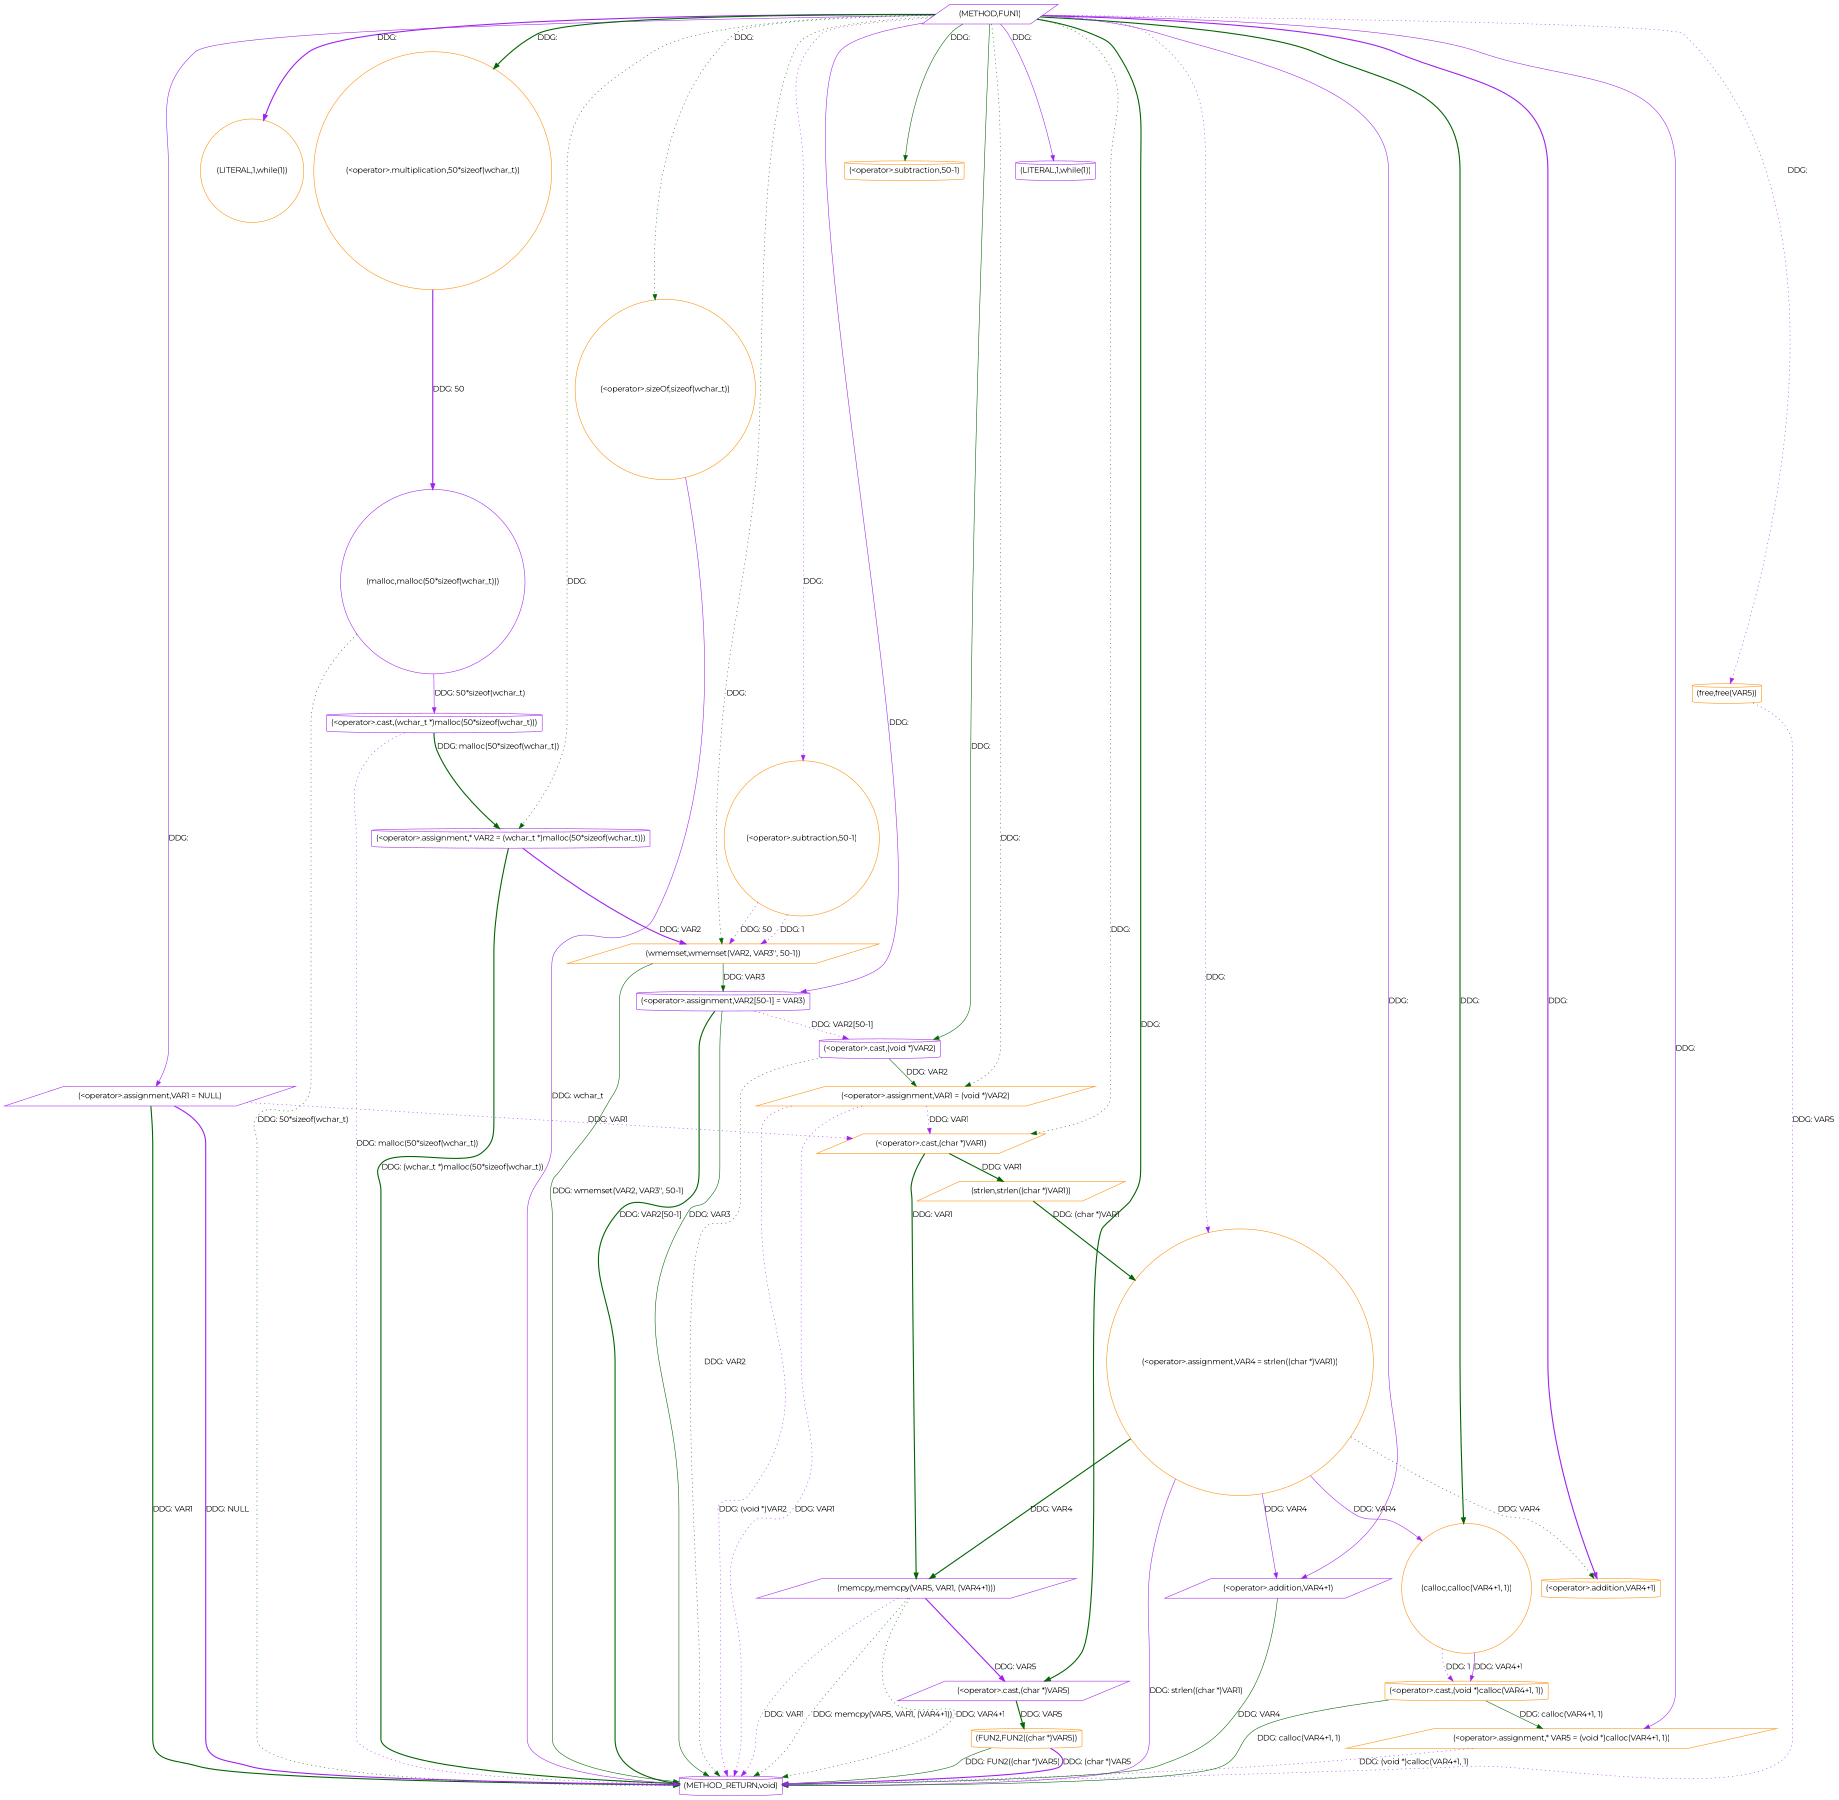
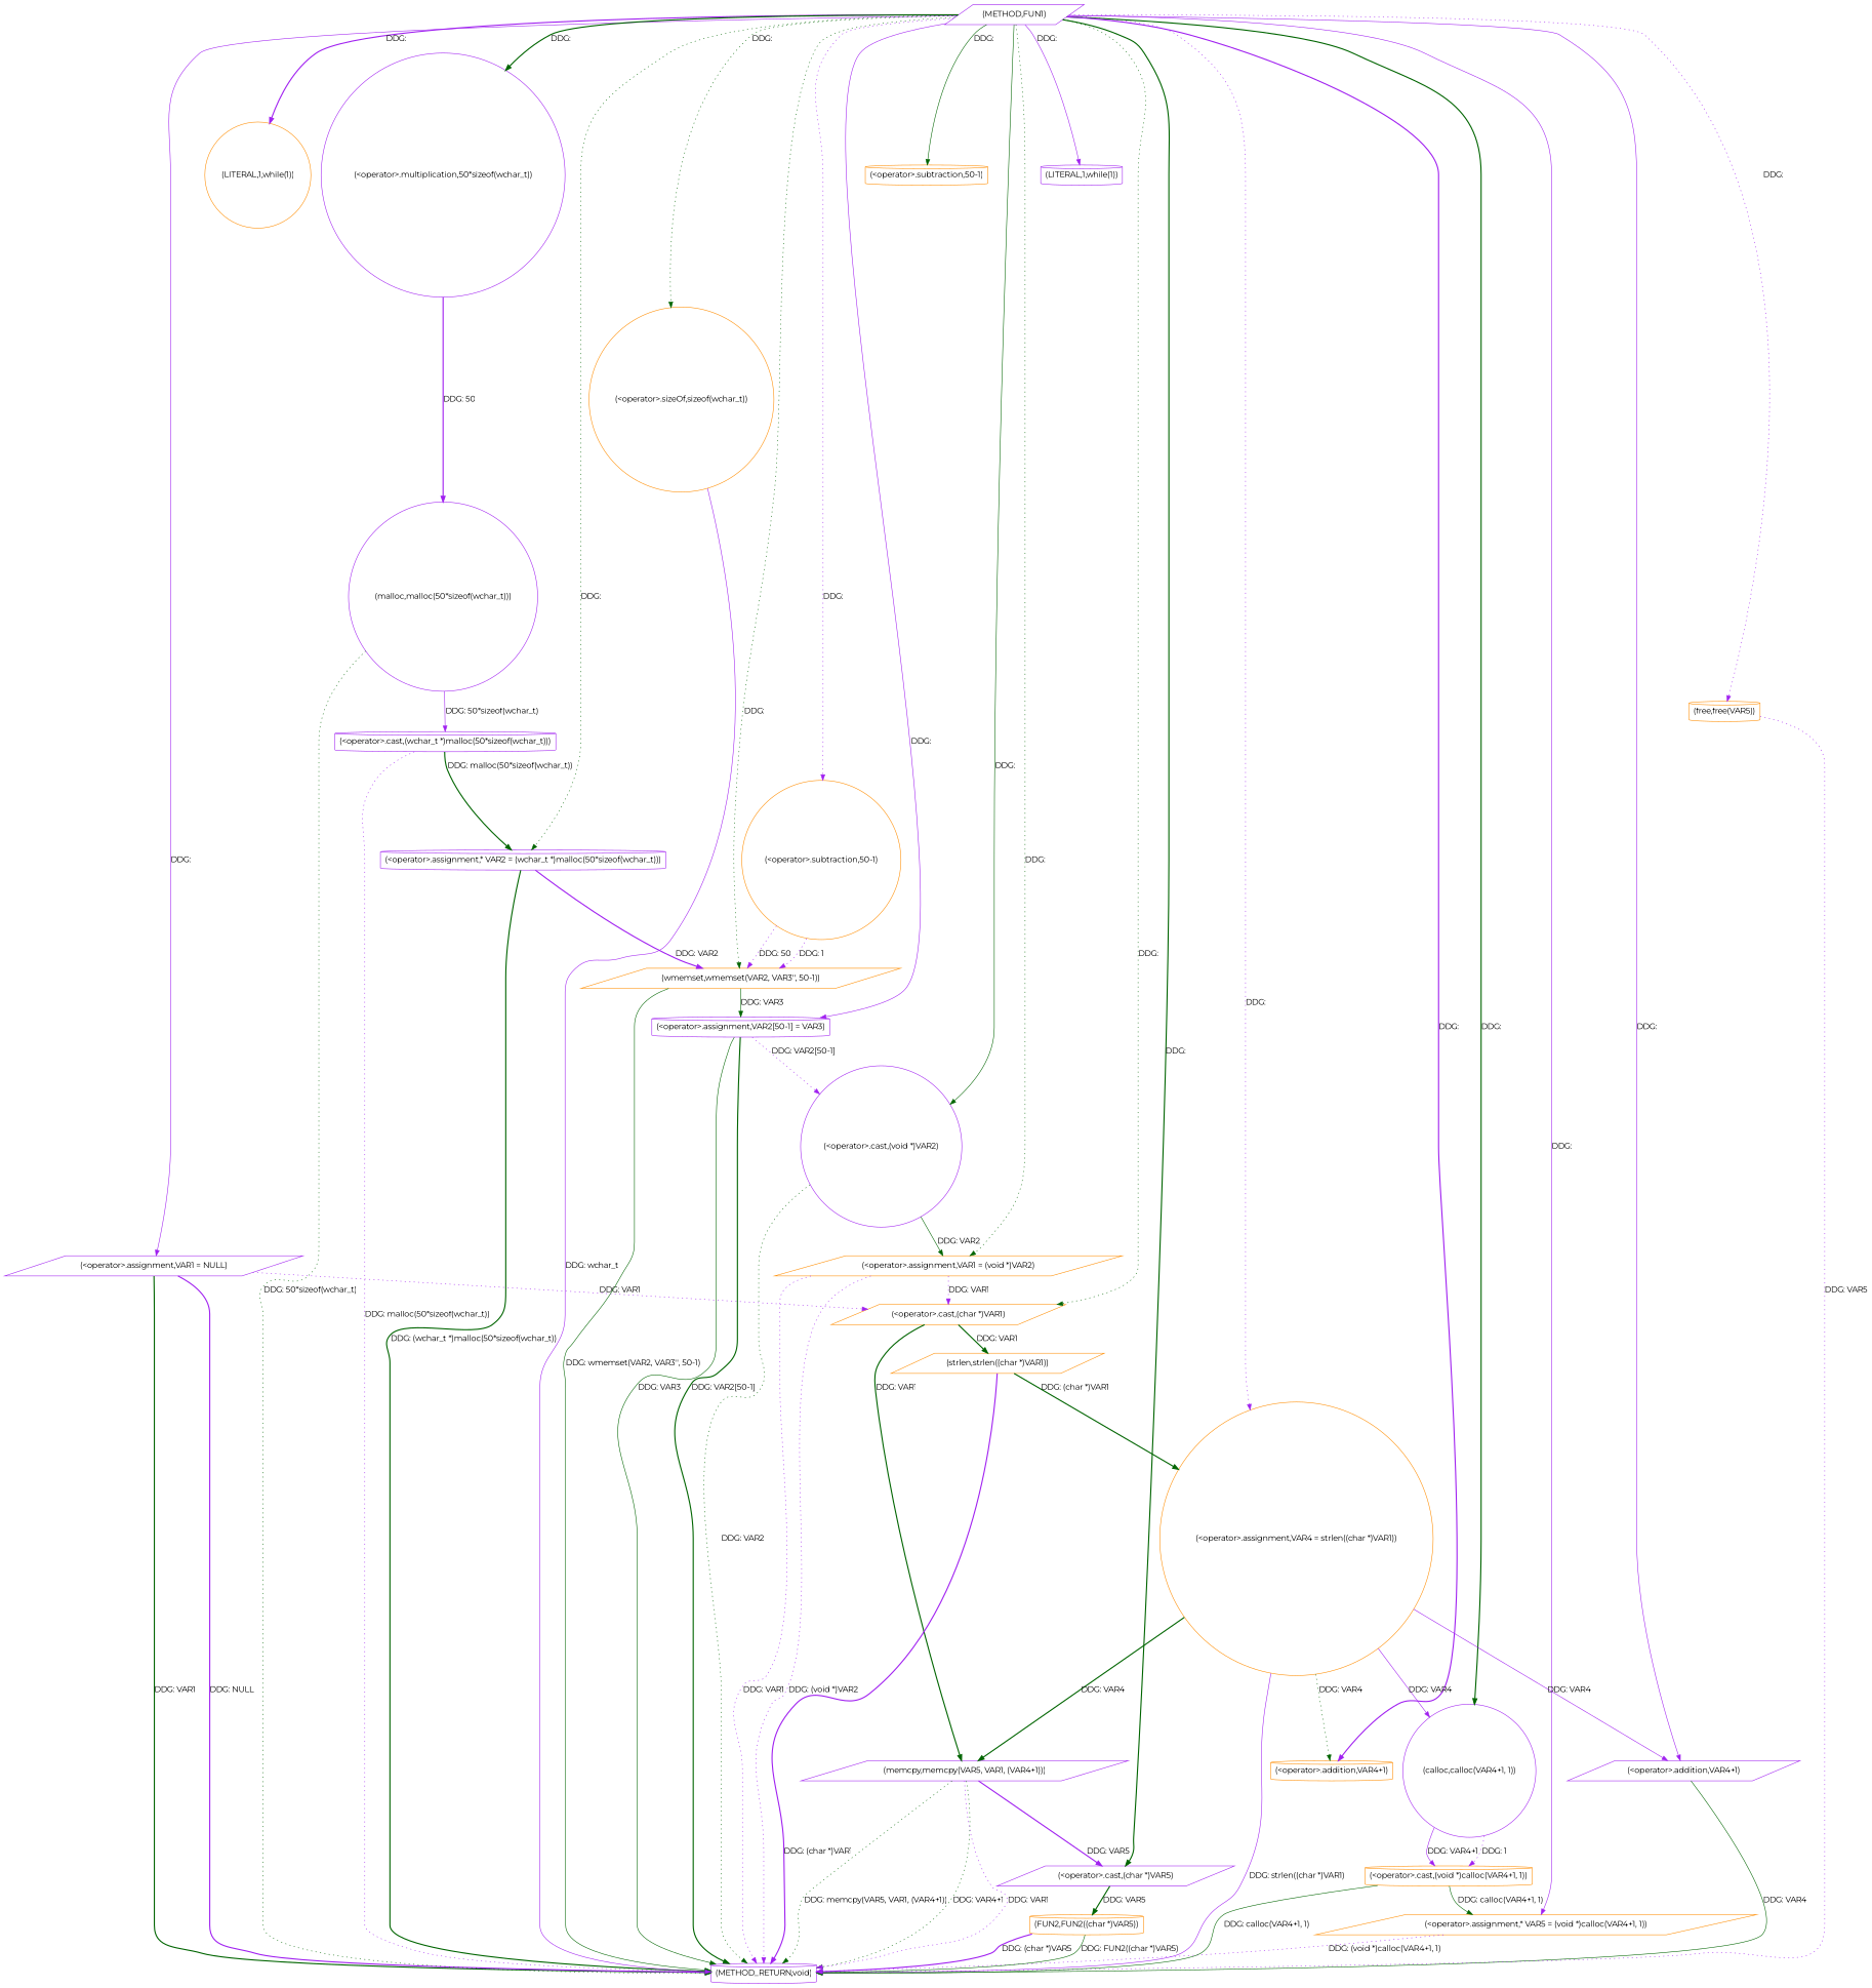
  digraph {
    fontname=Montserrat
    node [color=darkorange fontname=Montserrat shape=cylinder]
    edge [color=purple fontname=Montserrat style=dotted]
    n1 [color=purple label="(METHOD,FUN1)" shape=parallelogram]
    n2 [color=purple label="(<operator>.assignment,VAR1 = NULL)" shape=parallelogram]
    n3 [label="(LITERAL,1,while(1))" shape=circle]
    n4 [color=purple label="(<operator>.assignment,* VAR2 = (wchar_t *)malloc(50*sizeof(wchar_t)))"]
-   n5 [label="(<operator>.multiplication,50*sizeof(wchar_t))" shape=circle]
+   n5 [color=purple label="(<operator>.multiplication,50*sizeof(wchar_t))" shape=circle]
    n6 [label="(<operator>.sizeOf,sizeof(wchar_t))" shape=circle]
    n7 [label="(wmemset,wmemset(VAR2, VAR3'', 50-1))" shape=parallelogram]
    n8 [label="(<operator>.subtraction,50-1)" shape=circle]
    n9 [color=purple label="(<operator>.assignment,VAR2[50-1] = VAR3)"]
    n10 [label="(<operator>.subtraction,50-1)"]
    n11 [label="(<operator>.assignment,VAR1 = (void *)VAR2)" shape=parallelogram]
-   n12 [color=purple label="(<operator>.cast,(void *)VAR2)"]
+   n12 [color=purple label="(<operator>.cast,(void *)VAR2)" shape=circle]
    n13 [color=purple label="(LITERAL,1,while(1))"]
    n14 [label="(<operator>.assignment,VAR4 = strlen((char *)VAR1))" shape=circle]
    n15 [label="(<operator>.cast,(char *)VAR1)" shape=parallelogram]
    n16 [label="(<operator>.assignment,* VAR5 = (void *)calloc(VAR4+1, 1))" shape=parallelogram]
-   n17 [label="(calloc,calloc(VAR4+1, 1))" shape=circle]
+   n17 [color=purple label="(calloc,calloc(VAR4+1, 1))" shape=circle]
    n18 [label="(<operator>.addition,VAR4+1)"]
    n19 [color=purple label="(<operator>.addition,VAR4+1)" shape=parallelogram]
    n20 [color=purple label="(<operator>.cast,(char *)VAR5)" shape=parallelogram]
    n21 [label="(free,free(VAR5))"]
    n22 [color=purple label="(METHOD_RETURN,void)"]
    n23 [color=purple label="(malloc,malloc(50*sizeof(wchar_t)))" shape=circle]
    n24 [color=purple label="(memcpy,memcpy(VAR5, VAR1, (VAR4+1)))" shape=parallelogram]
    n25 [label="(strlen,strlen((char *)VAR1))" shape=parallelogram]
    n26 [label="(<operator>.cast,(void *)calloc(VAR4+1, 1))"]
    n27 [label="(FUN2,FUN2((char *)VAR5))"]
    n28 [color=purple label="(<operator>.cast,(wchar_t *)malloc(50*sizeof(wchar_t)))"]
    n1 -> n2 [label="DDG: " style=solid]
    n1 -> n3 [label="DDG: " style=bold]
    n1 -> n4 [color=darkgreen label="DDG: "]
    n1 -> n5 [color=darkgreen label="DDG: " style=bold]
    n1 -> n6 [color=darkgreen label="DDG: "]
    n1 -> n7 [color=darkgreen label="DDG: "]
    n1 -> n8 [label="DDG: "]
    n1 -> n9 [label="DDG: " style=solid]
    n1 -> n10 [color=darkgreen label="DDG: " style=solid]
    n1 -> n11 [color=darkgreen label="DDG: "]
    n1 -> n12 [color=darkgreen label="DDG: " style=solid]
    n1 -> n13 [label="DDG: " style=solid]
    n1 -> n14 [label="DDG: "]
    n1 -> n15 [color=darkgreen label="DDG: "]
    n1 -> n16 [label="DDG: " style=solid]
    n1 -> n17 [color=darkgreen label="DDG: " style=bold]
    n1 -> n18 [label="DDG: " style=bold]
    n1 -> n19 [label="DDG: " style=solid]
    n1 -> n20 [color=darkgreen label="DDG: " style=bold]
    n1 -> n21 [label="DDG: "]
    n2 -> n15 [label="DDG: VAR1"]
    n2 -> n22 [color=darkgreen label="DDG: VAR1" style=bold]
    n2 -> n22 [label="DDG: NULL" style=bold]
    n4 -> n7 [label="DDG: VAR2" style=bold]
    n4 -> n22 [color=darkgreen label="DDG: (wchar_t *)malloc(50*sizeof(wchar_t))" style=bold]
    n5 -> n23 [label="DDG: 50" style=bold]
    n6 -> n22 [label="DDG: wchar_t" style=solid]
    n7 -> n9 [color=darkgreen label="DDG: VAR3" style=solid]
    n7 -> n22 [color=darkgreen label="DDG: wmemset(VAR2, VAR3'', 50-1)" style=solid]
    n8 -> n7 [label="DDG: 50"]
    n8 -> n7 [label="DDG: 1"]
    n9 -> n12 [label="DDG: VAR2[50-1]"]
    n9 -> n22 [color=darkgreen label="DDG: VAR3" style=solid]
    n9 -> n22 [color=darkgreen label="DDG: VAR2[50-1]" style=bold]
    n11 -> n15 [label="DDG: VAR1"]
    n11 -> n22 [label="DDG: VAR1"]
    n11 -> n22 [label="DDG: (void *)VAR2"]
    n12 -> n11 [color=darkgreen label="DDG: VAR2" style=solid]
    n12 -> n22 [color=darkgreen label="DDG: VAR2"]
    n14 -> n17 [label="DDG: VAR4" style=solid]
    n14 -> n18 [color=darkgreen label="DDG: VAR4"]
    n14 -> n19 [label="DDG: VAR4" style=solid]
    n14 -> n22 [label="DDG: strlen((char *)VAR1)" style=solid]
    n14 -> n24 [color=darkgreen label="DDG: VAR4" style=bold]
    n15 -> n24 [color=darkgreen label="DDG: VAR1" style=bold]
    n15 -> n25 [color=darkgreen label="DDG: VAR1" style=bold]
    n16 -> n22 [label="DDG: (void *)calloc(VAR4+1, 1)"]
    n17 -> n26 [label="DDG: VAR4+1" style=solid]
    n17 -> n26 [label="DDG: 1"]
    n19 -> n22 [color=darkgreen label="DDG: VAR4" style=solid]
    n20 -> n27 [color=darkgreen label="DDG: VAR5" style=bold]
    n21 -> n22 [label="DDG: VAR5"]
    n23 -> n22 [color=darkgreen label="DDG: 50*sizeof(wchar_t)"]
    n23 -> n28 [label="DDG: 50*sizeof(wchar_t)" style=solid]
    n24 -> n20 [label="DDG: VAR5" style=bold]
    n24 -> n22 [color=darkgreen label="DDG: memcpy(VAR5, VAR1, (VAR4+1))"]
    n24 -> n22 [color=darkgreen label="DDG: VAR4+1"]
    n24 -> n22 [label="DDG: VAR1"]
    n25 -> n14 [color=darkgreen label="DDG: (char *)VAR1" style=bold]
+   n25 -> n22 [label="DDG: (char *)VAR1" style=bold]
    n26 -> n16 [color=darkgreen label="DDG: calloc(VAR4+1, 1)" style=solid]
    n26 -> n22 [color=darkgreen label="DDG: calloc(VAR4+1, 1)" style=solid]
    n27 -> n22 [color=darkgreen label="DDG: FUN2((char *)VAR5)" style=solid]
    n27 -> n22 [label="DDG: (char *)VAR5" style=bold]
    n28 -> n4 [color=darkgreen label="DDG: malloc(50*sizeof(wchar_t))" style=bold]
    n28 -> n22 [label="DDG: malloc(50*sizeof(wchar_t))"]
  }
